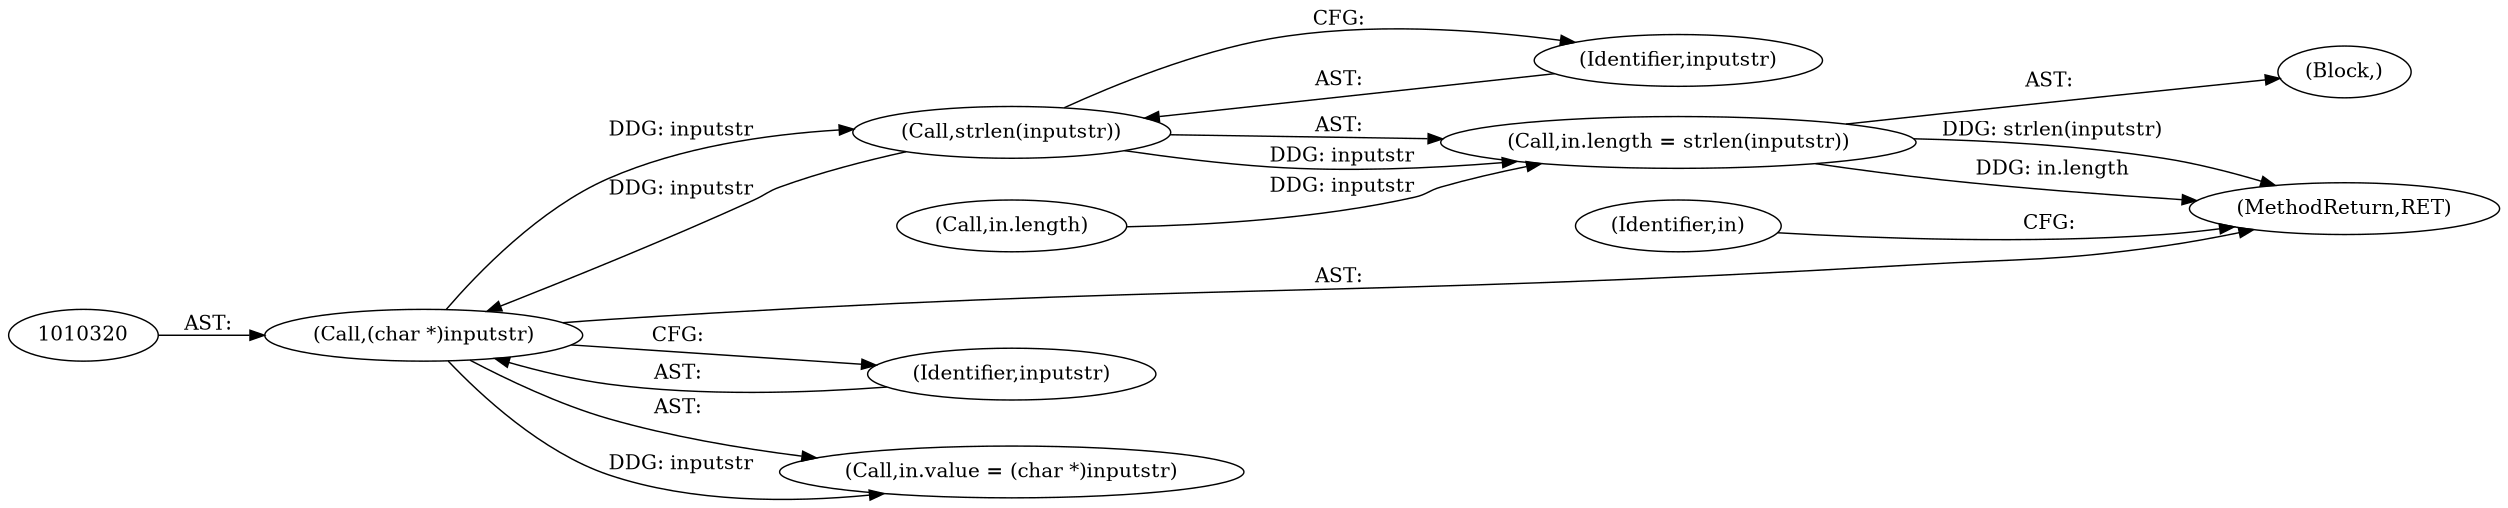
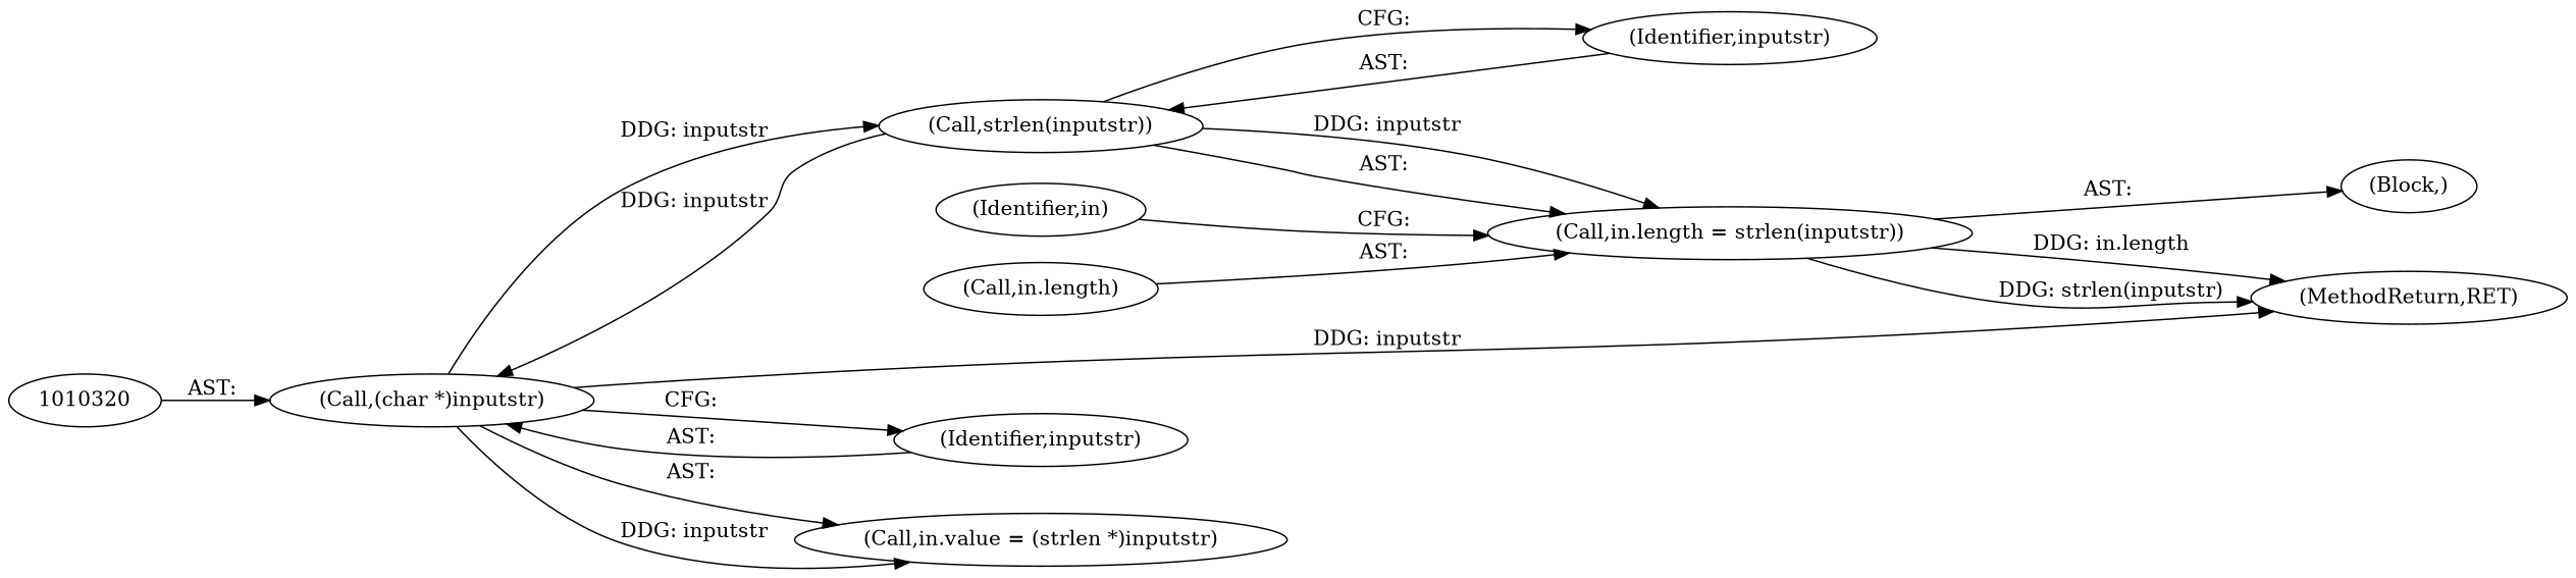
  digraph {
    rankdir=LR
    n1 [label="(Call,in.length = strlen(inputstr))"]
    n2 [label="(MethodReturn,RET)"]
    n3 [label="(Block,)"]
    n4 [label="(Call,strlen(inputstr))"]
    n5 [label="(Call,(char *)inputstr)"]
    n6 [label="(Identifier,inputstr)"]
    n7 [label="(Identifier,inputstr)"]
-   n8 [label="(Call,in.value = (char *)inputstr)"]
+   n8 [label="(Call,in.value = (strlen *)inputstr)"]
    n9 [label="(Identifier,in)"]
    n10 [label="(Call,in.length)"]
    n11 [label=1010320]
    n1 -> n2 [label="DDG: in.length"]
    n1 -> n2 [label="DDG: strlen(inputstr)"]
    n1 -> n3 [label="AST: "]
    n4 -> n1 [label="AST: "]
    n4 -> n1 [label="DDG: inputstr"]
    n4 -> n5 [label="DDG: inputstr"]
    n4 -> n6 [label="CFG: "]
-   n5 -> n2 [label="AST: "]
+   n5 -> n2 [label="DDG: inputstr"]
    n5 -> n4 [label="DDG: inputstr"]
    n5 -> n7 [label="CFG: "]
    n5 -> n8 [label="AST: "]
    n5 -> n8 [label="DDG: inputstr"]
    n6 -> n4 [label="AST: "]
    n7 -> n5 [label="AST: "]
-   n9 -> n2 [label="CFG: "]
-   n10 -> n1 [label="DDG: inputstr"]
+   n9 -> n1 [label="CFG: "]
+   n10 -> n1 [label="AST: "]
    n11 -> n5 [label="AST: "]
  }
